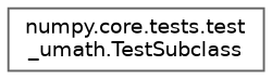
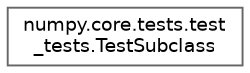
  digraph {
    rankdir=LR
-   n1 [color=grey40 fillcolor=white fontname=Helvetica fontsize=10 height=0.2 label="numpy.core.tests.test\l_umath.TestSubclass" shape=box style=filled width=0.4]
+   n1 [color=grey40 fillcolor=white fontname=Helvetica fontsize=10 height=0.2 label="numpy.core.tests.test\l_tests.TestSubclass" shape=box style=filled width=0.4]
  }
